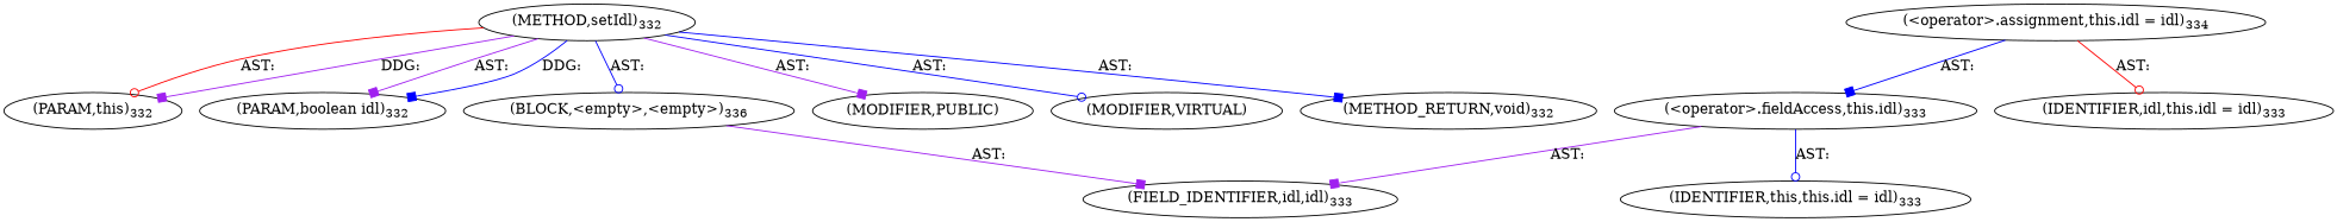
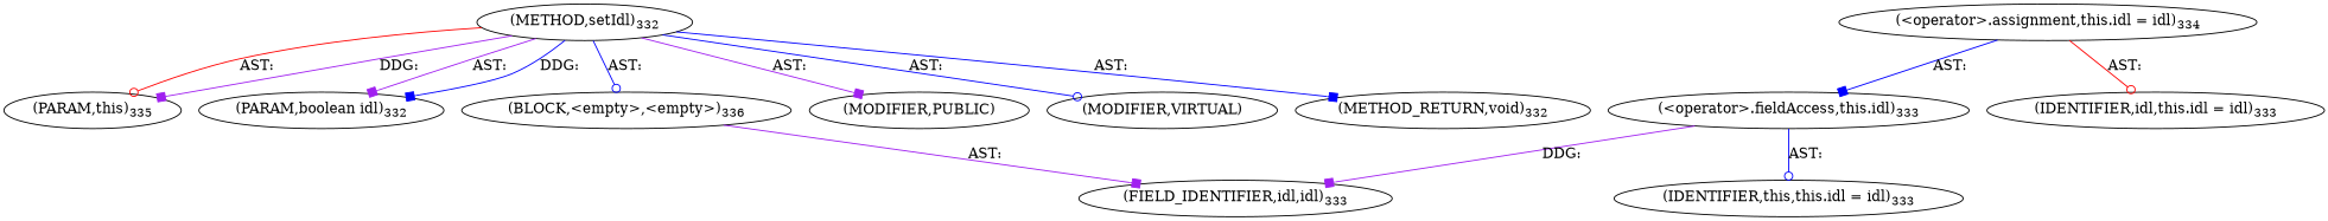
  digraph {
    edge [arrowhead=box color=blue]
    n1 [label=<(METHOD,setIdl)<SUB>332</SUB>>]
-   n2 [label=<(PARAM,this)<SUB>332</SUB>>]
+   n2 [label=<(PARAM,this)<SUB>335</SUB>>]
    n3 [label=<(PARAM,boolean idl)<SUB>332</SUB>>]
    n4 [label=<(BLOCK,&lt;empty&gt;,&lt;empty&gt;)<SUB>336</SUB>>]
    n5 [label=<(MODIFIER,PUBLIC)>]
    n6 [label=<(MODIFIER,VIRTUAL)>]
    n7 [label=<(METHOD_RETURN,void)<SUB>332</SUB>>]
    n8 [label=<(FIELD_IDENTIFIER,idl,idl)<SUB>333</SUB>>]
    n9 [label=<(&lt;operator&gt;.assignment,this.idl = idl)<SUB>334</SUB>>]
    n10 [label=<(&lt;operator&gt;.fieldAccess,this.idl)<SUB>333</SUB>>]
    n11 [label=<(IDENTIFIER,idl,this.idl = idl)<SUB>333</SUB>>]
    n12 [label=<(IDENTIFIER,this,this.idl = idl)<SUB>333</SUB>>]
    n1 -> n2 [arrowhead=odot color=red label="AST: "]
    n1 -> n2 [color=purple label="DDG: "]
    n1 -> n3 [color=purple label="AST: "]
    n1 -> n3 [label="DDG: "]
    n1 -> n4 [arrowhead=odot label="AST: "]
    n1 -> n5 [color=purple label="AST: "]
    n1 -> n6 [arrowhead=odot label="AST: "]
    n1 -> n7 [label="AST: "]
    n4 -> n8 [color=purple label="AST: "]
    n9 -> n10 [label="AST: "]
    n9 -> n11 [arrowhead=odot color=red label="AST: "]
-   n10 -> n8 [color=purple label="AST: "]
+   n10 -> n8 [color=purple label="DDG: "]
    n10 -> n12 [arrowhead=odot label="AST: "]
  }
